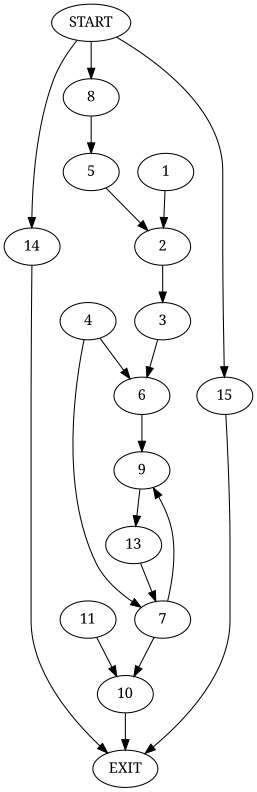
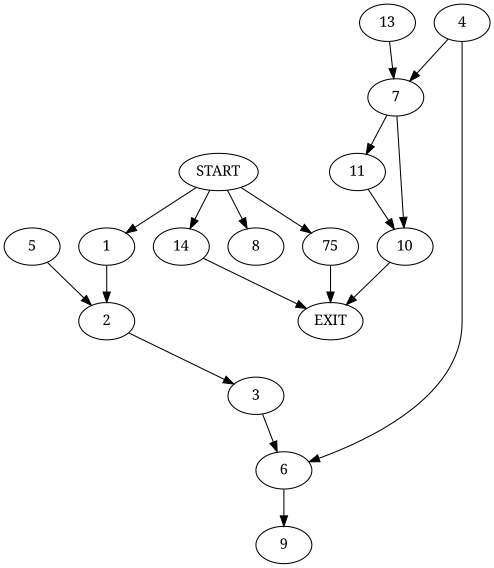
  digraph {
    fontname="Noto Serif"
    node [fontname="Noto Serif"]
    edge [fontname="Noto Serif"]
    n1 [label=START]
    1
    8
    14
-   15
+   15 [label=75]
    2
    5
    n8 [label=EXIT]
    3
    6
    4
    7
    9
    10
    11
    13
+   n1 -> 1
    n1 -> 8
    n1 -> 14
    n1 -> 15
    1 -> 2
-   8 -> 5
    14 -> n8
    15 -> n8
    2 -> 3
    5 -> 2
    3 -> 6
    6 -> 9
    4 -> 6
    4 -> 7
    7 -> 10
-   7 -> 9
-   9 -> 13
+   7 -> 11
    10 -> n8
    11 -> 10
    13 -> 7
  }
